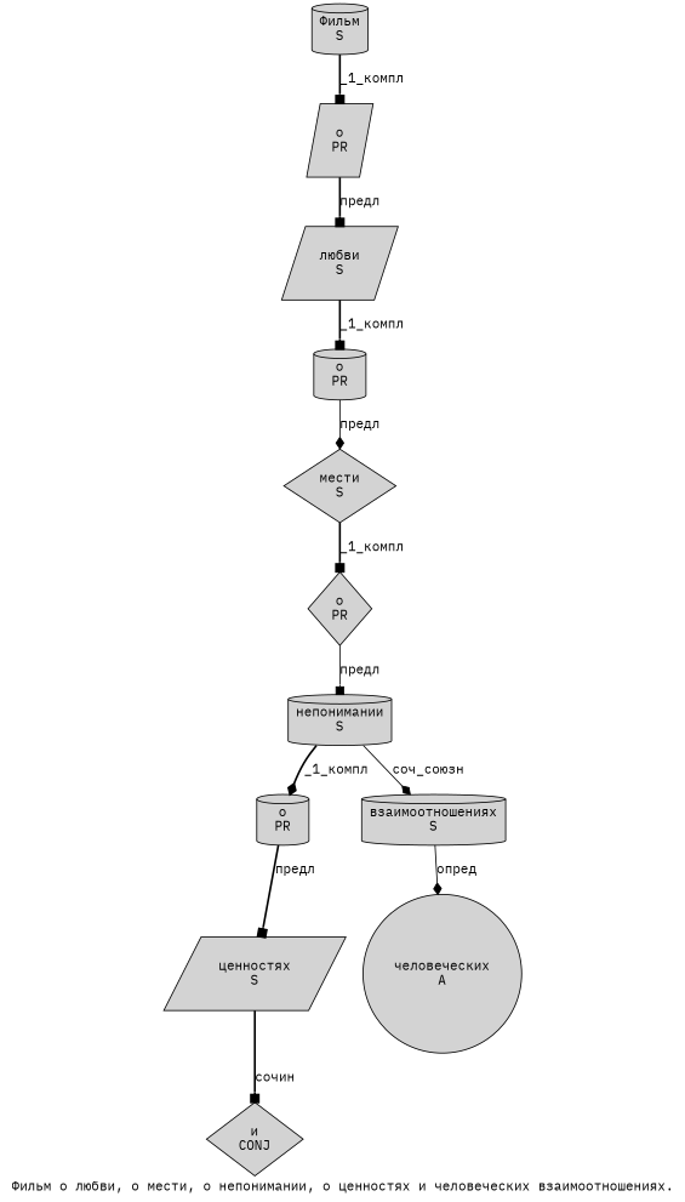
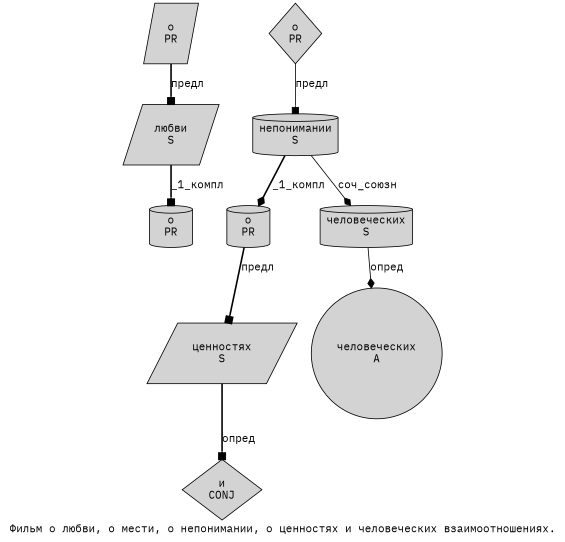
  digraph {
    fontname="IBM Plex Mono"
    label="Фильм о любви, о мести, о непонимании, о ценностях и человеческих взаимоотношениях."
    node [fillcolor=lightgray fontname="IBM Plex Mono" penwidth=1 shape=cylinder style=filled]
    edge [arrowhead=box fontname="IBM Plex Mono" style=bold]
-   n1 [label="Фильм\nS"]
    n2 [label="о\nPR" shape=parallelogram]
    n3 [label="любви\nS" shape=parallelogram]
    n4 [label="о\nPR"]
-   n5 [label="мести\nS" shape=diamond]
    n6 [label="о\nPR" shape=diamond]
    n7 [label="непонимании\nS"]
    n8 [label="о\nPR"]
-   n9 [label="взаимоотношениях\nS"]
+   n9 [label="человеческих\nS"]
    n10 [label="ценностях\nS" shape=parallelogram]
    n11 [label="и\nCONJ" shape=diamond]
    n12 [label="человеческих\nA" shape=circle]
-   n1 -> n2 [label="_1_компл"]
    n2 -> n3 [label="предл"]
    n3 -> n4 [label="_1_компл"]
-   n4 -> n5 [arrowhead=diamond label="предл" style=solid]
-   n5 -> n6 [label="_1_компл"]
    n6 -> n7 [label="предл" style=solid]
    n7 -> n8 [arrowhead=diamond label="_1_компл"]
    n7 -> n9 [arrowhead=diamond label="соч_союзн" style=solid]
    n8 -> n10 [label="предл"]
    n9 -> n12 [arrowhead=diamond label="опред" style=solid]
-   n10 -> n11 [label="сочин"]
+   n10 -> n11 [label="опред"]
  }
